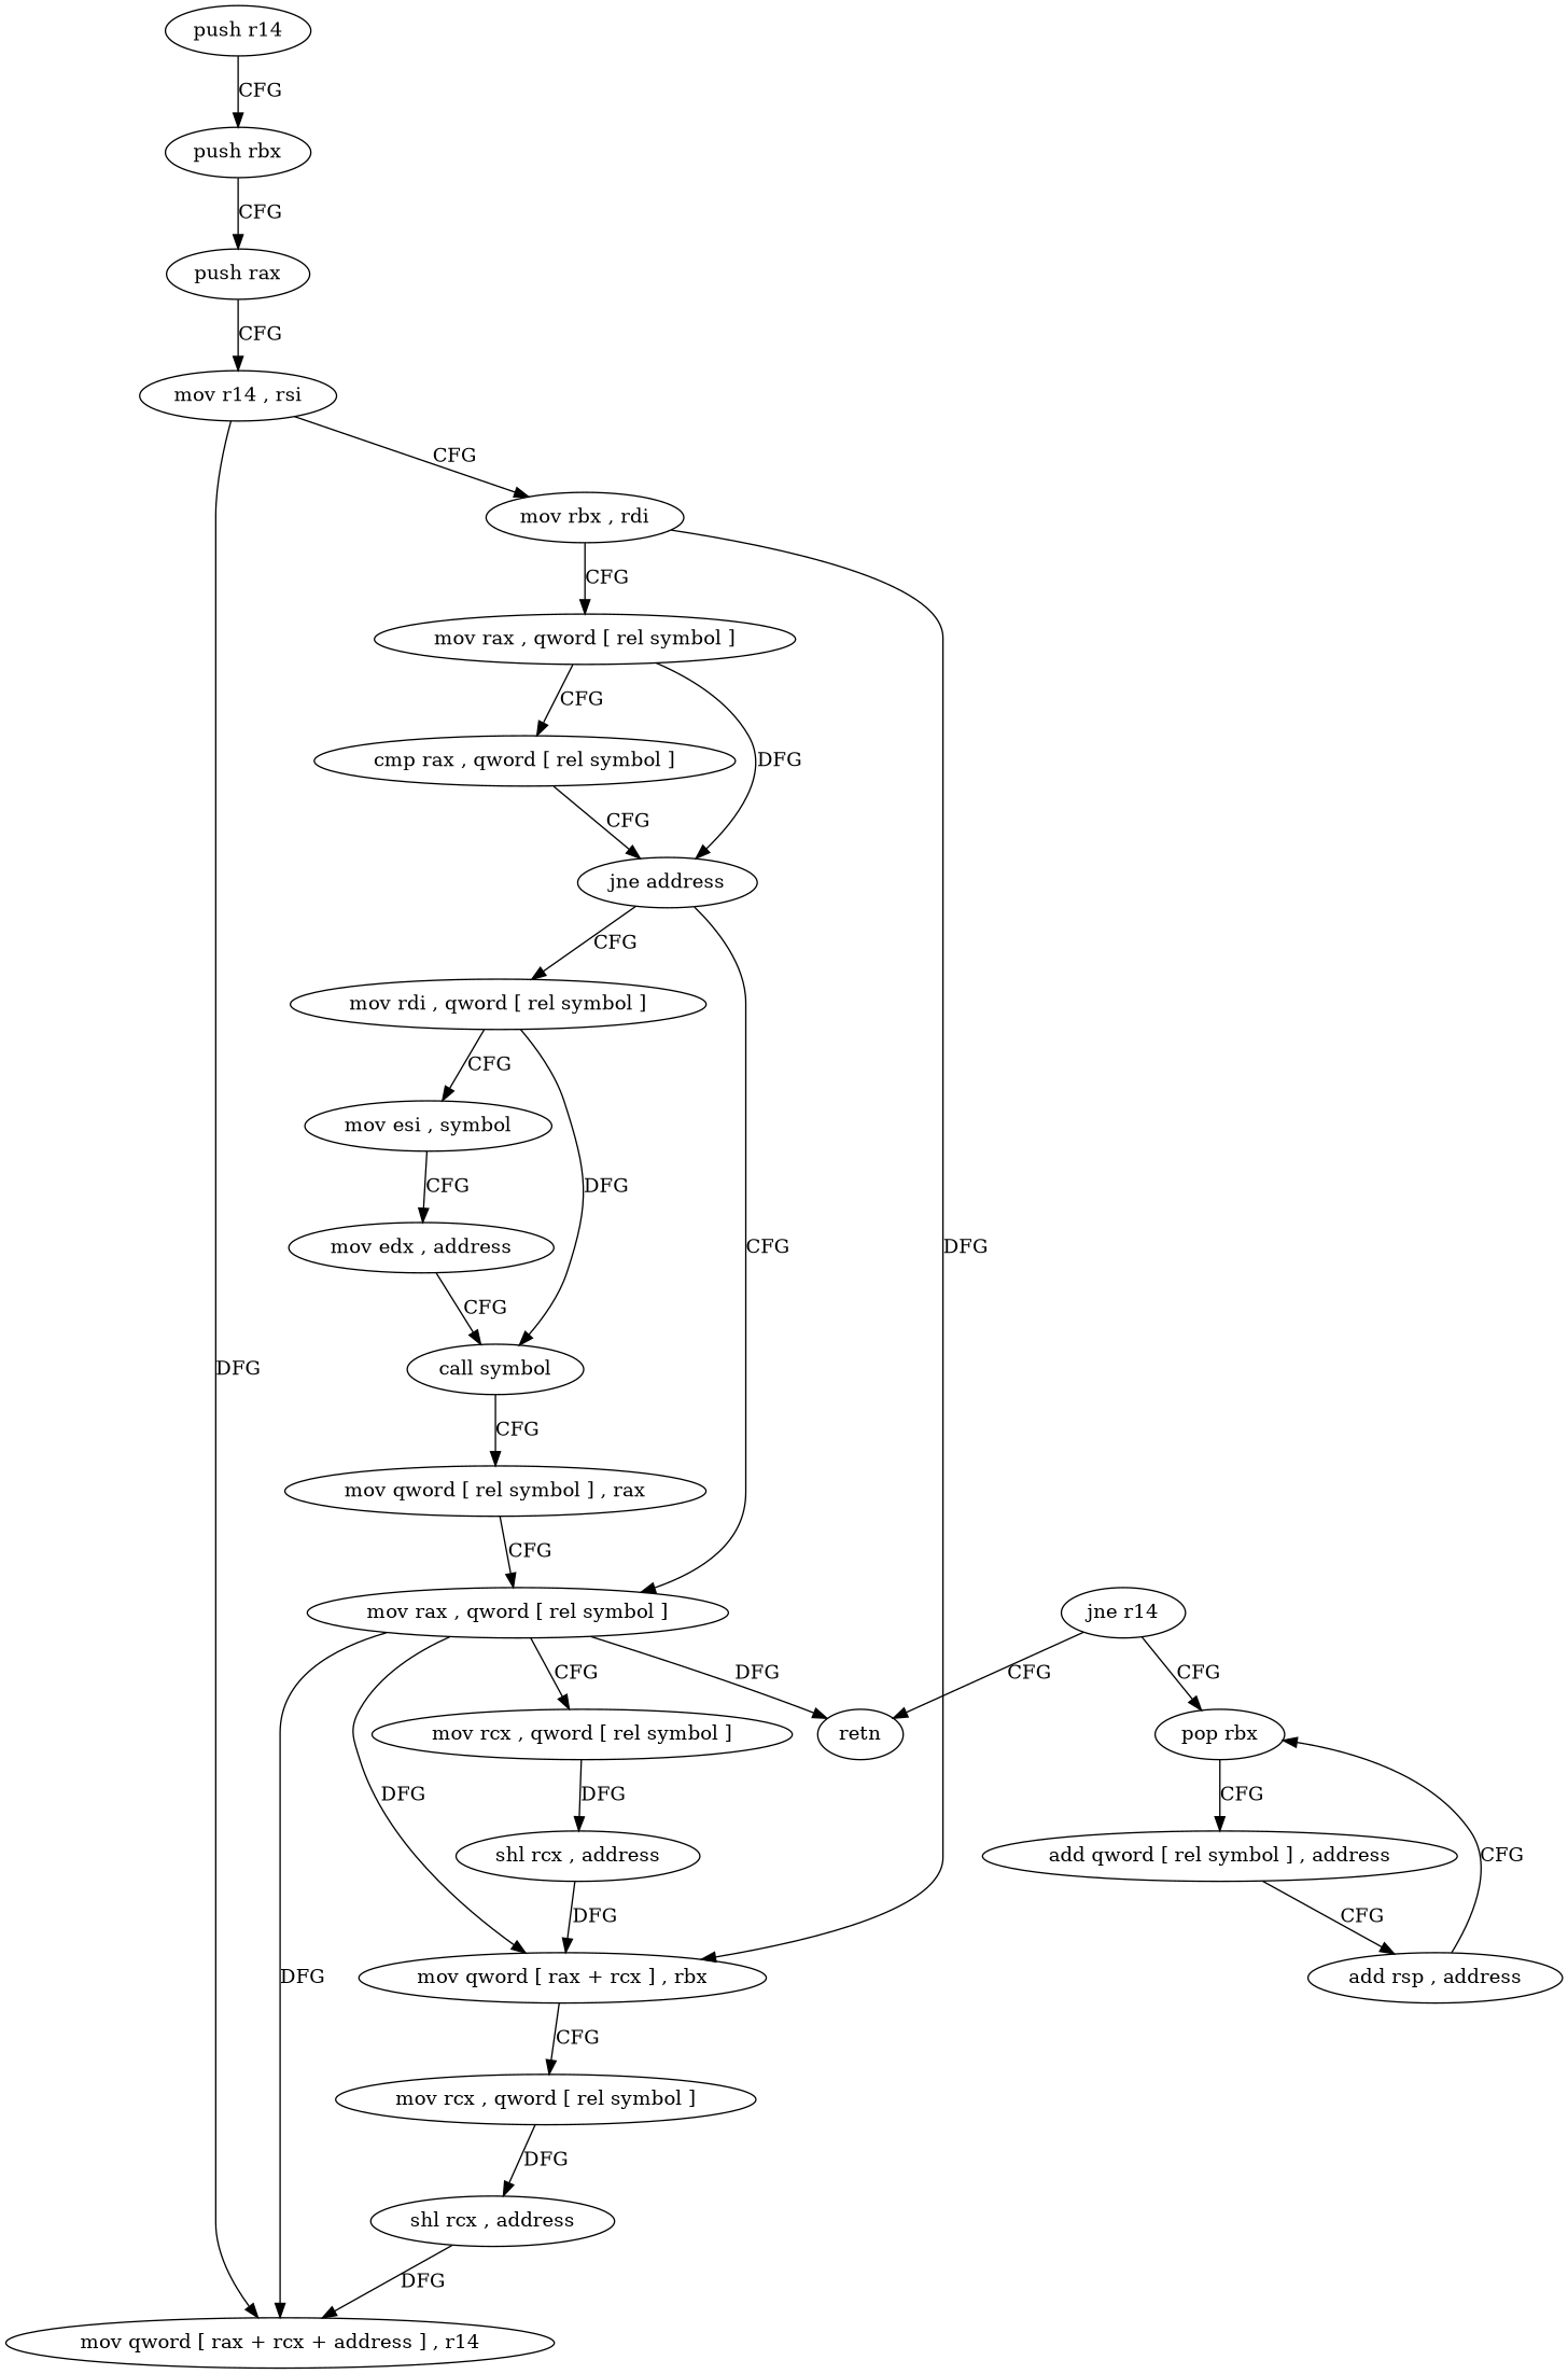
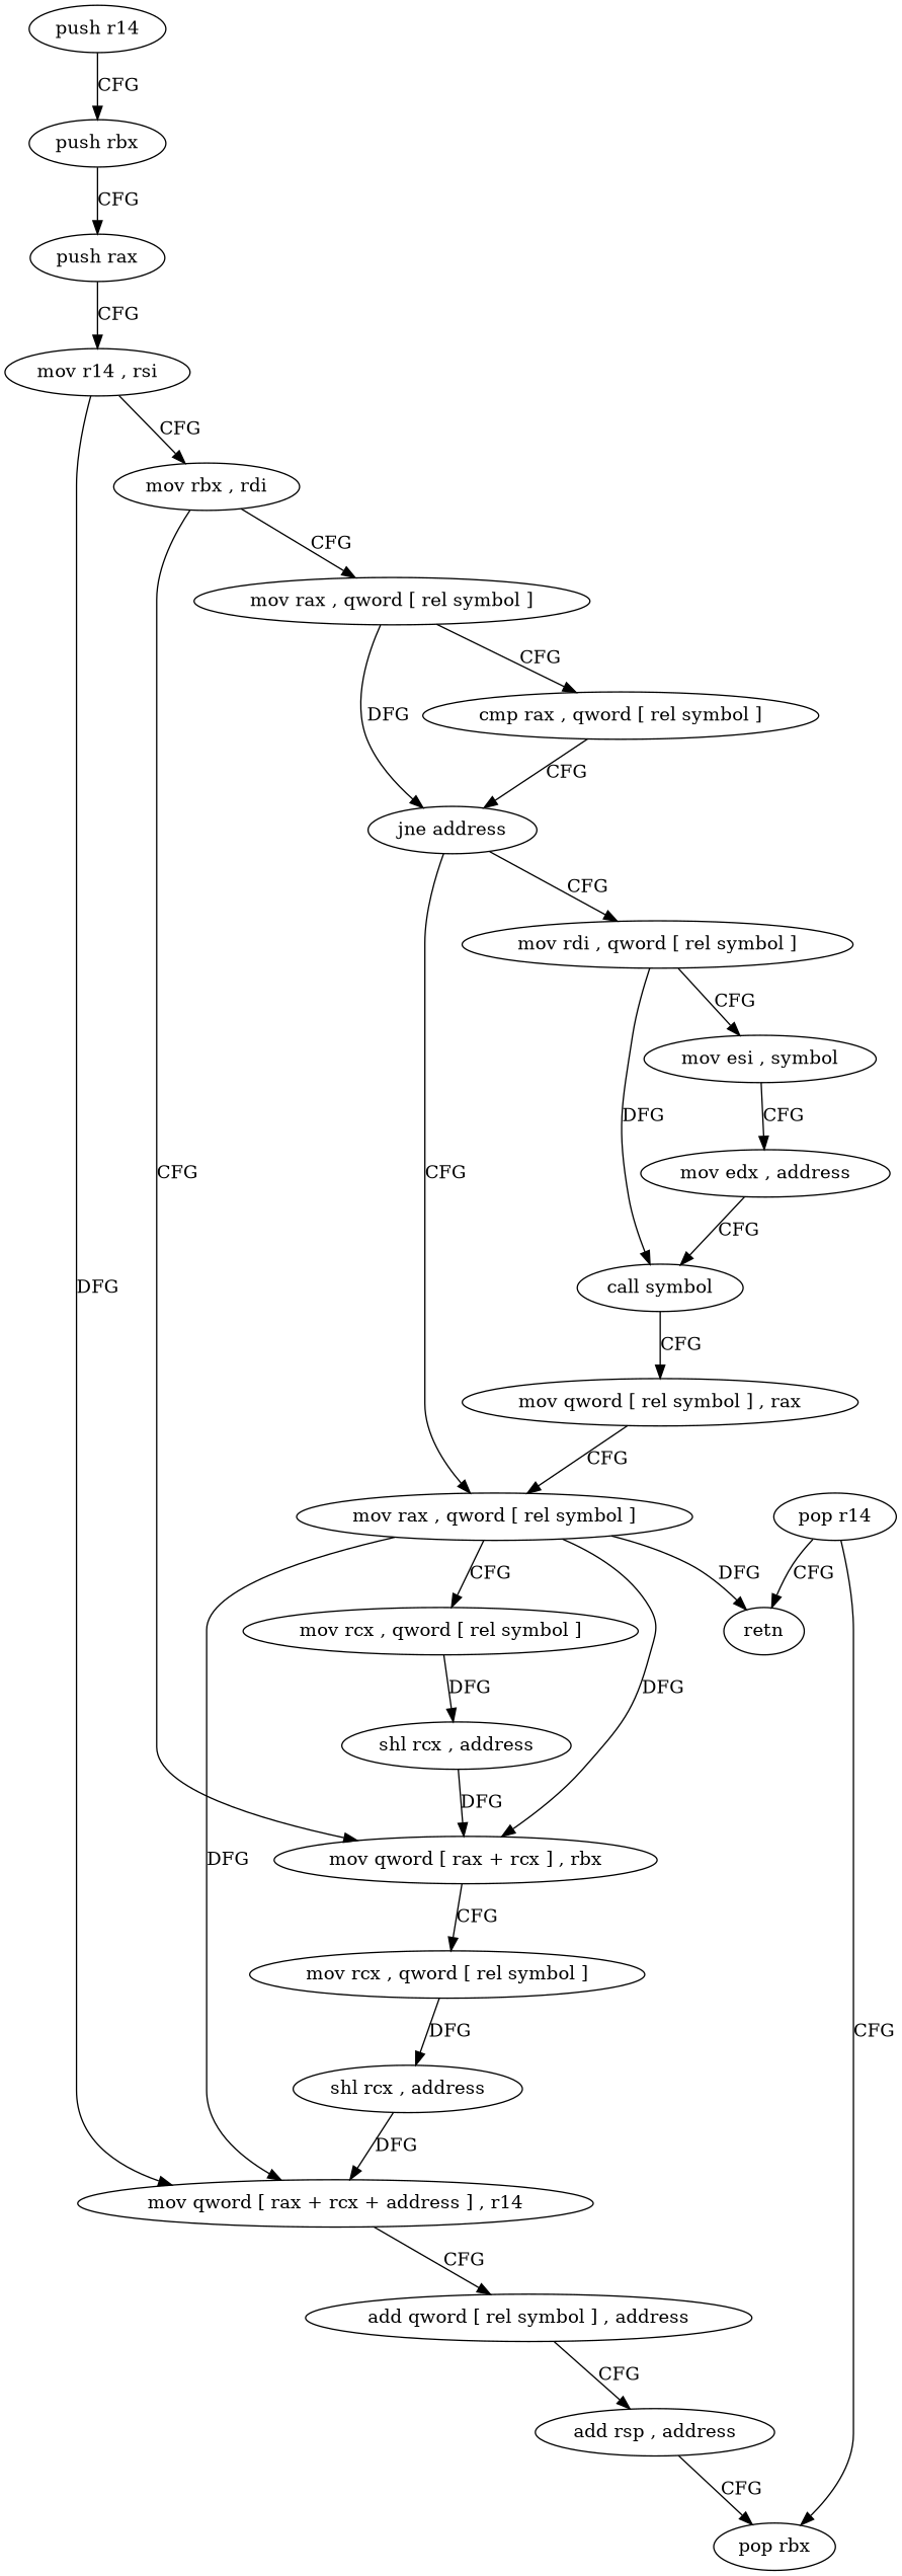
  digraph {
    n1 [label="push r14"]
    n2 [label="push rbx"]
    n3 [label="push rax"]
    n4 [label="mov r14 , rsi"]
    n5 [label="mov rbx , rdi"]
    n6 [label="mov qword [ rax + rcx + address ] , r14"]
    n7 [label="mov rax , qword [ rel symbol ]"]
    n8 [label="mov qword [ rax + rcx ] , rbx"]
    n9 [label="add qword [ rel symbol ] , address"]
    n10 [label="cmp rax , qword [ rel symbol ]"]
    n11 [label="jne address"]
    n12 [label="mov rcx , qword [ rel symbol ]"]
    n13 [label="mov rax , qword [ rel symbol ]"]
    n14 [label="mov rdi , qword [ rel symbol ]"]
    n15 [label="mov rcx , qword [ rel symbol ]"]
    n16 [label=retn]
    n17 [label="mov esi , symbol"]
    n18 [label="call symbol"]
    n19 [label="shl rcx , address"]
    n20 [label="mov edx , address"]
    n21 [label="mov qword [ rel symbol ] , rax"]
    n22 [label="shl rcx , address"]
    n23 [label="add rsp , address"]
    n24 [label="pop rbx"]
-   n25 [label="jne r14"]
+   n25 [label="pop r14"]
    n1 -> n2 [label=CFG]
    n2 -> n3 [label=CFG]
    n3 -> n4 [label=CFG]
    n4 -> n5 [label=CFG]
    n4 -> n6 [label=DFG]
    n5 -> n7 [label=CFG]
-   n5 -> n8 [label=DFG]
-   n24 -> n9 [label=CFG]
+   n5 -> n8 [label=CFG]
+   n6 -> n9 [label=CFG]
    n7 -> n10 [label=CFG]
    n7 -> n11 [label=DFG]
    n8 -> n12 [label=CFG]
    n9 -> n23 [label=CFG]
    n10 -> n11 [label=CFG]
    n11 -> n13 [label=CFG]
    n11 -> n14 [label=CFG]
    n12 -> n22 [label=DFG]
    n13 -> n6 [label=DFG]
    n13 -> n8 [label=DFG]
    n13 -> n15 [label=CFG]
    n13 -> n16 [label=DFG]
    n14 -> n17 [label=CFG]
    n14 -> n18 [label=DFG]
    n15 -> n19 [label=DFG]
    n17 -> n20 [label=CFG]
    n18 -> n21 [label=CFG]
    n19 -> n8 [label=DFG]
    n20 -> n18 [label=CFG]
    n21 -> n13 [label=CFG]
    n22 -> n6 [label=DFG]
    n23 -> n24 [label=CFG]
    n25 -> n16 [label=CFG]
    n25 -> n24 [label=CFG]
  }
